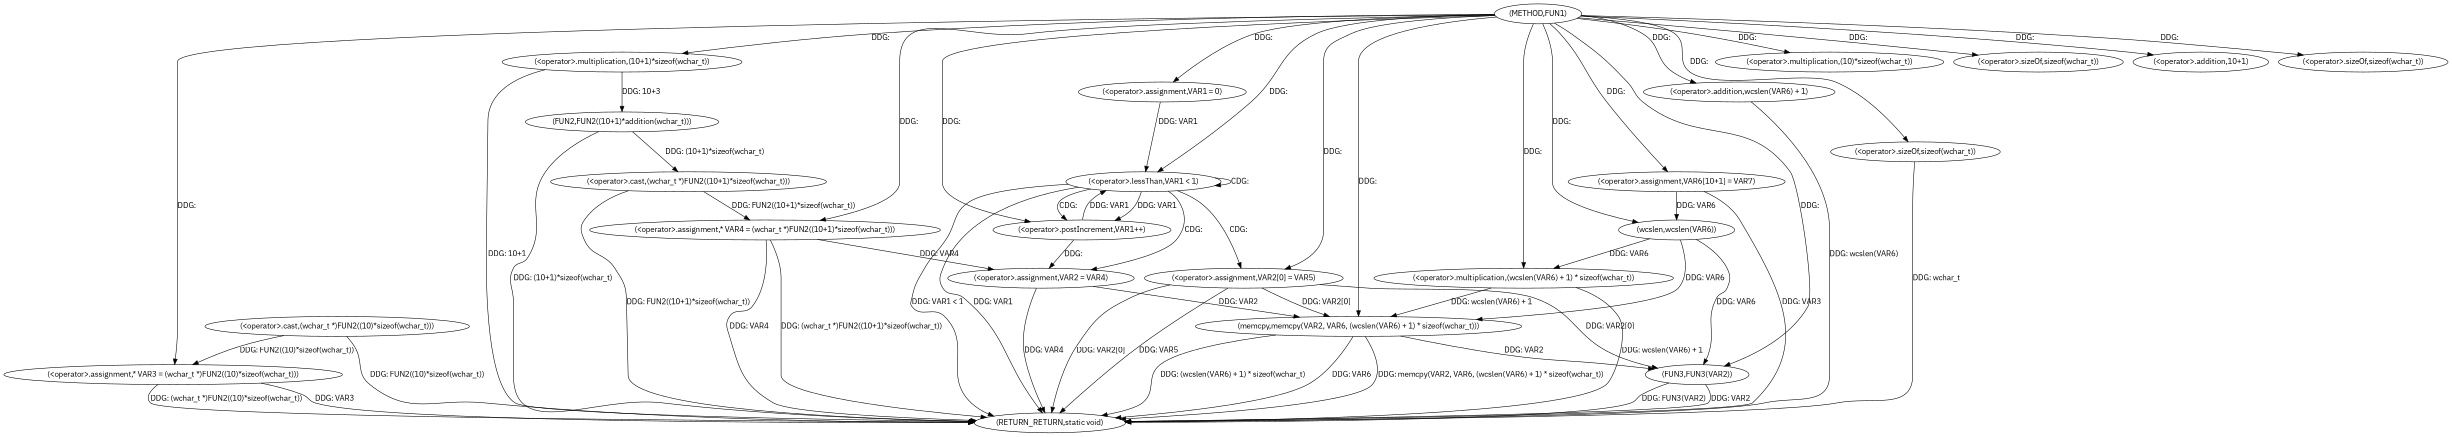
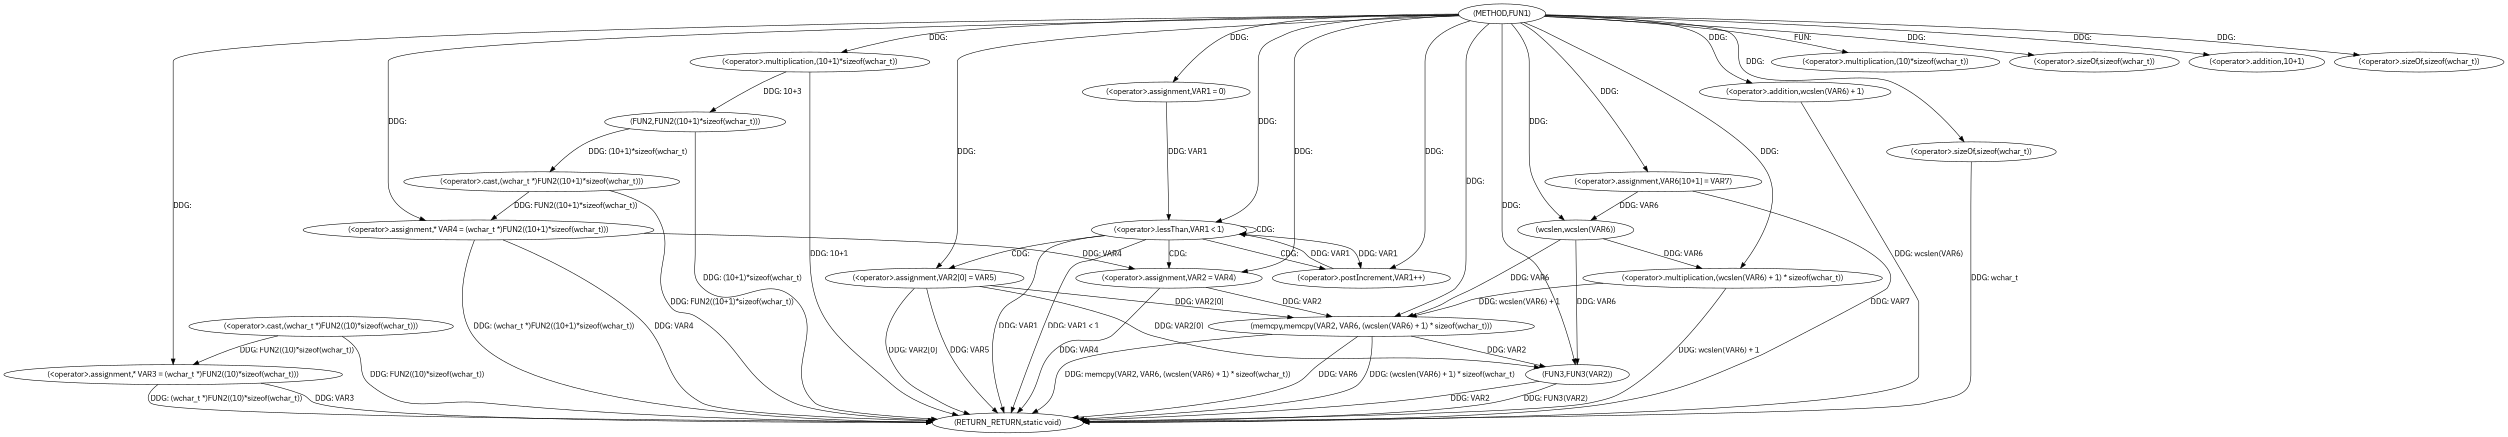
  digraph {
    fontname="IBM Plex Sans"
    node [fontname="IBM Plex Sans"]
    edge [fontname="IBM Plex Sans"]
    n1 [label="(METHOD,FUN1)"]
    n2 [label="(<operator>.assignment,* VAR3 = (wchar_t *)FUN2((10)*sizeof(wchar_t)))"]
    n3 [label="(<operator>.multiplication,(10)*sizeof(wchar_t))"]
    n4 [label="(<operator>.sizeOf,sizeof(wchar_t))"]
    n5 [label="(<operator>.assignment,* VAR4 = (wchar_t *)FUN2((10+1)*sizeof(wchar_t)))"]
    n6 [label="(<operator>.multiplication,(10+1)*sizeof(wchar_t))"]
    n7 [label="(<operator>.addition,10+1)"]
    n8 [label="(<operator>.sizeOf,sizeof(wchar_t))"]
    n9 [label="(<operator>.assignment,VAR1 = 0)"]
    n10 [label="(<operator>.lessThan,VAR1 < 1)"]
    n11 [label="(<operator>.postIncrement,VAR1++)"]
    n12 [label="(<operator>.assignment,VAR2 = VAR4)"]
    n13 [label="(<operator>.assignment,VAR2[0] = VAR5)"]
    n14 [label="(<operator>.assignment,VAR6[10+1] = VAR7)"]
    n15 [label="(memcpy,memcpy(VAR2, VAR6, (wcslen(VAR6) + 1) * sizeof(wchar_t)))"]
    n16 [label="(<operator>.multiplication,(wcslen(VAR6) + 1) * sizeof(wchar_t))"]
    n17 [label="(<operator>.addition,wcslen(VAR6) + 1)"]
    n18 [label="(wcslen,wcslen(VAR6))"]
    n19 [label="(<operator>.sizeOf,sizeof(wchar_t))"]
    n20 [label="(FUN3,FUN3(VAR2))"]
    n21 [label="(RETURN_RETURN,static void)"]
-   n22 [label="(FUN2,FUN2((10+1)*addition(wchar_t)))"]
+   n22 [label="(FUN2,FUN2((10+1)*sizeof(wchar_t)))"]
    n23 [label="(<operator>.cast,(wchar_t *)FUN2((10)*sizeof(wchar_t)))"]
    n24 [label="(<operator>.cast,(wchar_t *)FUN2((10+1)*sizeof(wchar_t)))"]
    n1 -> n2 [label="DDG: "]
-   n1 -> n3 [label="DDG: "]
+   n1 -> n3 [label="FUN: "]
    n1 -> n4 [label="DDG: "]
    n1 -> n5 [label="DDG: "]
    n1 -> n6 [label="DDG: "]
    n1 -> n7 [label="DDG: "]
    n1 -> n8 [label="DDG: "]
    n1 -> n9 [label="DDG: "]
    n1 -> n10 [label="DDG: "]
    n1 -> n11 [label="DDG: "]
-   n11 -> n12 [label="DDG: "]
+   n1 -> n12 [label="DDG: "]
    n1 -> n13 [label="DDG: "]
    n1 -> n14 [label="DDG: "]
    n1 -> n15 [label="DDG: "]
    n1 -> n16 [label="DDG: "]
    n1 -> n17 [label="DDG: "]
    n1 -> n18 [label="DDG: "]
    n1 -> n19 [label="DDG: "]
    n1 -> n20 [label="DDG: "]
    n2 -> n21 [label="DDG: (wchar_t *)FUN2((10)*sizeof(wchar_t))"]
    n2 -> n21 [label="DDG: VAR3"]
    n5 -> n12 [label="DDG: VAR4"]
    n5 -> n21 [label="DDG: VAR4"]
    n5 -> n21 [label="DDG: (wchar_t *)FUN2((10+1)*sizeof(wchar_t))"]
    n6 -> n21 [label="DDG: 10+1"]
    n6 -> n22 [label="DDG: 10+3"]
    n9 -> n10 [label="DDG: VAR1"]
    n10 -> n10 [label="CDG: "]
    n10 -> n11 [label="DDG: VAR1"]
    n10 -> n11 [label="CDG: "]
    n10 -> n12 [label="CDG: "]
    n10 -> n13 [label="CDG: "]
    n10 -> n21 [label="DDG: VAR1 < 1"]
    n10 -> n21 [label="DDG: VAR1"]
    n11 -> n10 [label="DDG: VAR1"]
    n12 -> n15 [label="DDG: VAR2"]
    n12 -> n21 [label="DDG: VAR4"]
    n13 -> n15 [label="DDG: VAR2[0]"]
    n13 -> n20 [label="DDG: VAR2[0]"]
    n13 -> n21 [label="DDG: VAR2[0]"]
    n13 -> n21 [label="DDG: VAR5"]
    n14 -> n18 [label="DDG: VAR6"]
-   n14 -> n21 [label="DDG: VAR3"]
+   n14 -> n21 [label="DDG: VAR7"]
    n15 -> n20 [label="DDG: VAR2"]
    n15 -> n21 [label="DDG: VAR6"]
    n15 -> n21 [label="DDG: (wcslen(VAR6) + 1) * sizeof(wchar_t)"]
    n15 -> n21 [label="DDG: memcpy(VAR2, VAR6, (wcslen(VAR6) + 1) * sizeof(wchar_t))"]
    n16 -> n15 [label="DDG: wcslen(VAR6) + 1"]
    n16 -> n21 [label="DDG: wcslen(VAR6) + 1"]
    n17 -> n21 [label="DDG: wcslen(VAR6)"]
    n18 -> n15 [label="DDG: VAR6"]
    n18 -> n16 [label="DDG: VAR6"]
    n18 -> n20 [label="DDG: VAR6"]
    n19 -> n21 [label="DDG: wchar_t"]
    n20 -> n21 [label="DDG: VAR2"]
    n20 -> n21 [label="DDG: FUN3(VAR2)"]
    n22 -> n21 [label="DDG: (10+1)*sizeof(wchar_t)"]
    n22 -> n24 [label="DDG: (10+1)*sizeof(wchar_t)"]
    n23 -> n2 [label="DDG: FUN2((10)*sizeof(wchar_t))"]
    n23 -> n21 [label="DDG: FUN2((10)*sizeof(wchar_t))"]
    n24 -> n5 [label="DDG: FUN2((10+1)*sizeof(wchar_t))"]
    n24 -> n21 [label="DDG: FUN2((10+1)*sizeof(wchar_t))"]
  }
